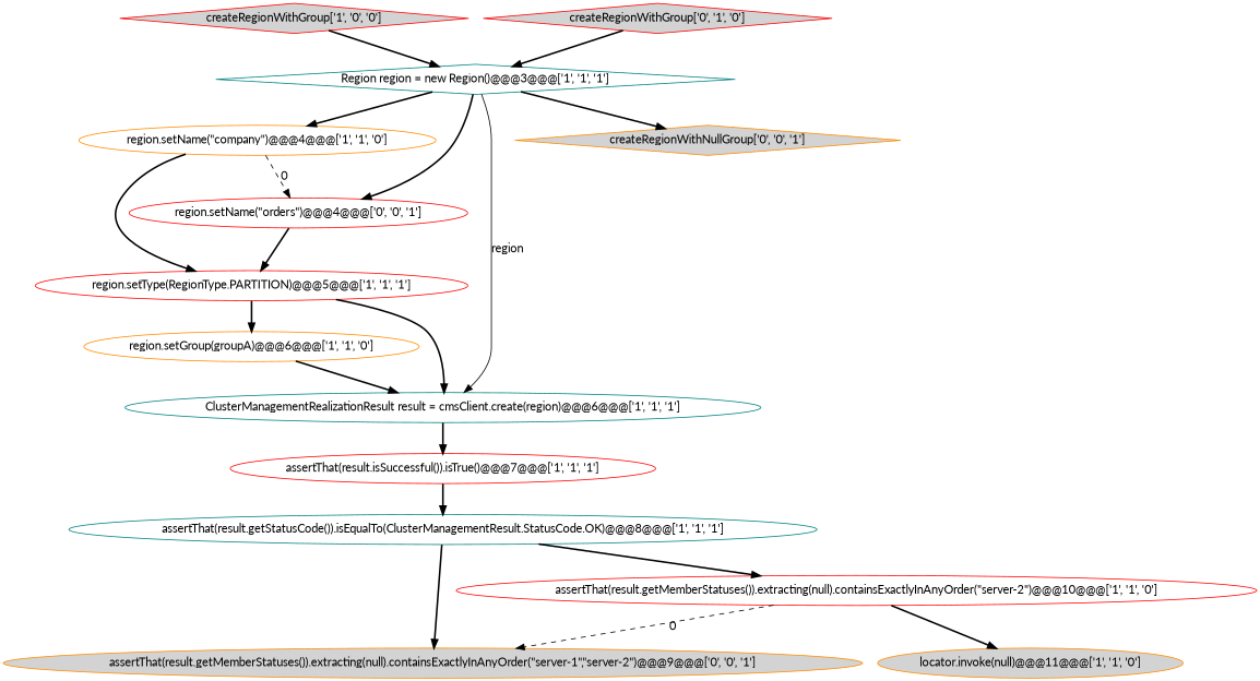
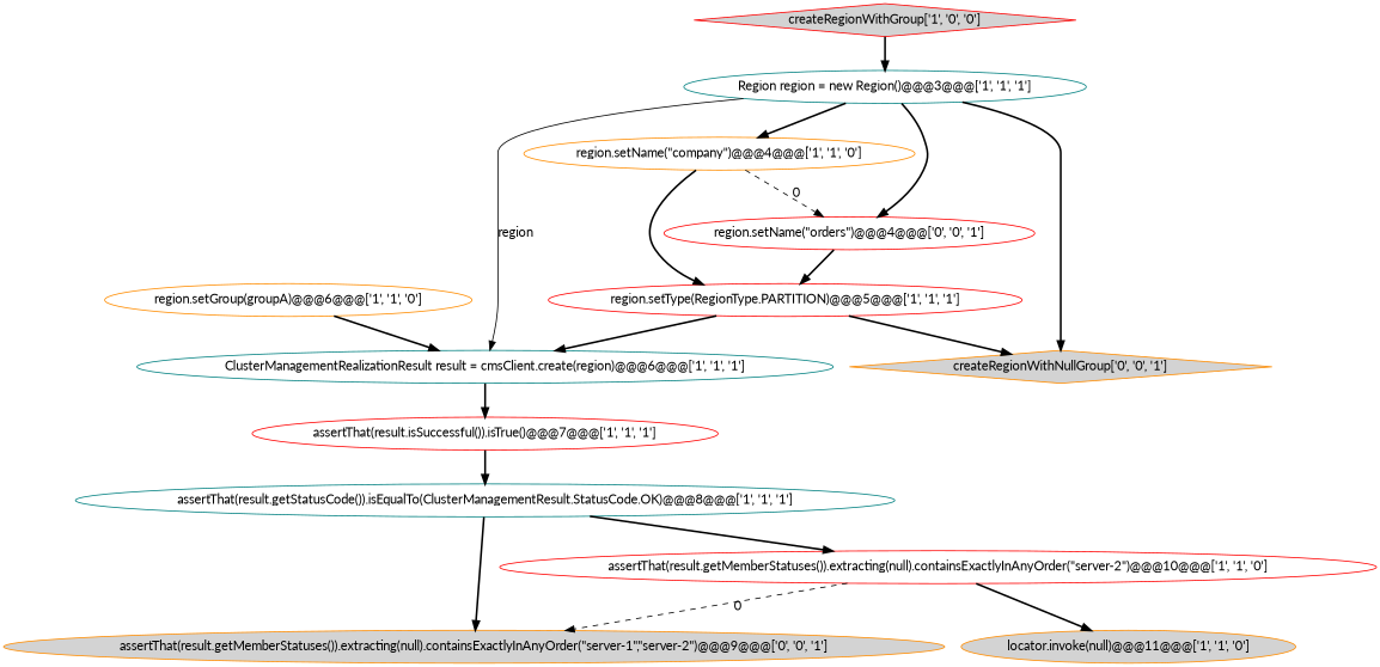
  digraph {
    fontname=Lato
    node [color=red fillcolor=white fontname=Lato shape=ellipse style=filled]
    edge [fontname=Lato style=bold]
-   n1 [color=teal label="Region region = new Region()@@@3@@@['1', '1', '1']" shape=diamond]
+   n1 [color=teal label="Region region = new Region()@@@3@@@['1', '1', '1']"]
    n2 [color=darkorange label="region.setName(\"company\")@@@4@@@['1', '1', '0']"]
    n3 [label="region.setName(\"orders\")@@@4@@@['0', '0', '1']"]
    n4 [color=teal label="ClusterManagementRealizationResult result = cmsClient.create(region)@@@6@@@['1', '1', '1']"]
    n5 [color=darkorange fillcolor=lightgray label="createRegionWithNullGroup['0', '0', '1']" shape=diamond]
    n6 [label="region.setType(RegionType.PARTITION)@@@5@@@['1', '1', '1']"]
    n7 [label="assertThat(result.isSuccessful()).isTrue()@@@7@@@['1', '1', '1']"]
    n8 [color=darkorange label="region.setGroup(groupA)@@@6@@@['1', '1', '0']"]
    n9 [color=teal label="assertThat(result.getStatusCode()).isEqualTo(ClusterManagementResult.StatusCode.OK)@@@8@@@['1', '1', '1']"]
    n10 [color=darkorange fillcolor=lightgray label="assertThat(result.getMemberStatuses()).extracting(null).containsExactlyInAnyOrder(\"server-1\",\"server-2\")@@@9@@@['0', '0', '1']"]
    n11 [label="assertThat(result.getMemberStatuses()).extracting(null).containsExactlyInAnyOrder(\"server-2\")@@@10@@@['1', '1', '0']"]
    n12 [fillcolor=lightgray label="createRegionWithGroup['1', '0', '0']" shape=diamond]
    n13 [color=darkorange fillcolor=lightgray label="locator.invoke(null)@@@11@@@['1', '1', '0']"]
-   n14 [fillcolor=lightgray label="createRegionWithGroup['0', '1', '0']" shape=diamond]
    n1 -> n2
    n1 -> n3
    n1 -> n4 [label=region style=solid]
    n1 -> n5
    n2 -> n3 [label=0 style=dashed]
    n2 -> n6
    n3 -> n6
    n4 -> n7
    n6 -> n4
-   n6 -> n8
+   n6 -> n5
    n7 -> n9
    n8 -> n4
    n9 -> n10
    n9 -> n11
    n11 -> n10 [label=0 style=dashed]
    n11 -> n13
    n12 -> n1
-   n14 -> n1
  }
